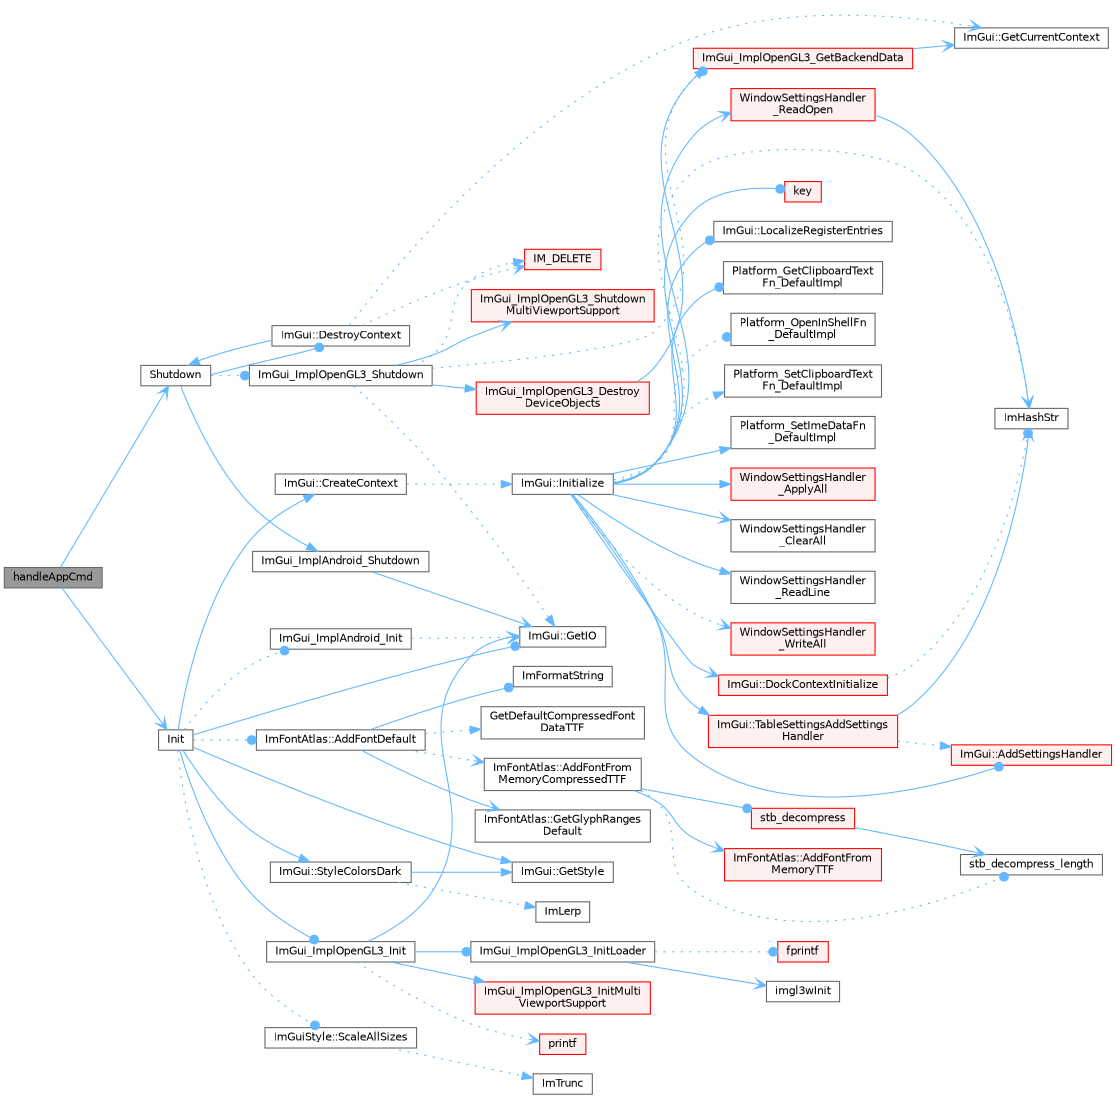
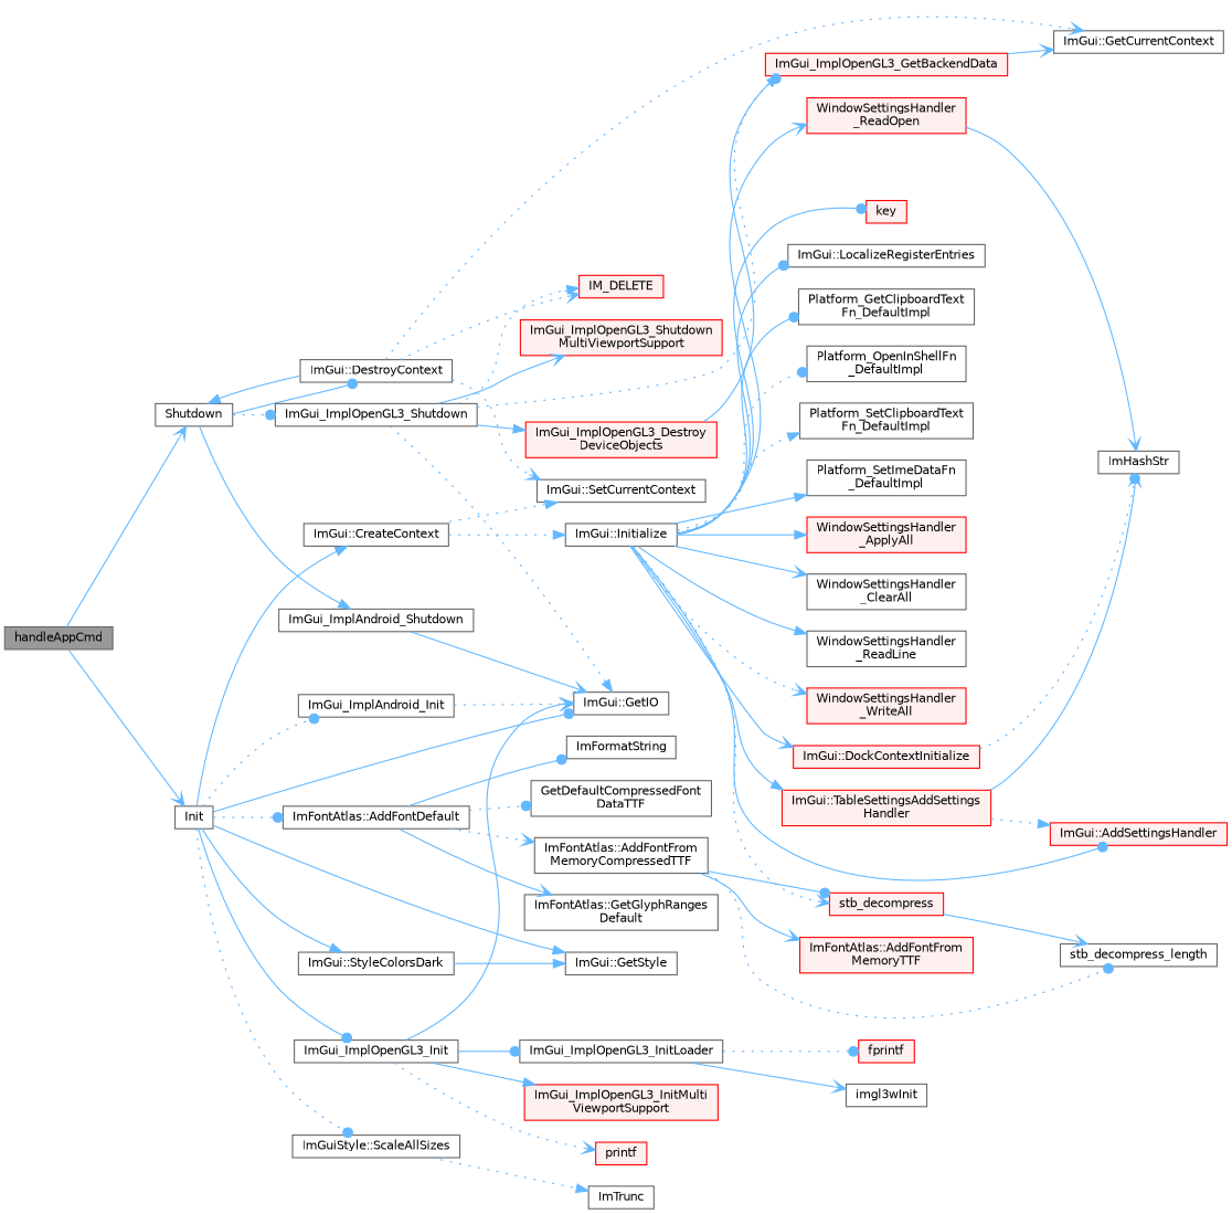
  digraph {
    rankdir=LR
    node [color=grey40 fillcolor=white fontname=Helvetica fontsize=10 shape=box style=filled]
    edge [arrowhead=vee color=steelblue1 fontname=Helvetica fontsize=10 labelfontname=Helvetica labelfontsize=10 style=solid]
    n1 [color=gray40 fillcolor=grey60 fontcolor=black height=0.2 label=handleAppCmd width=0.4]
    n2 [height=0.2 label=Init width=0.4]
    n3 [height=0.2 label=Shutdown width=0.4]
    n4 [height=0.2 label="ImFontAtlas::AddFontDefault" width=0.4]
    n5 [height=0.2 label="ImGui::CreateContext" width=0.4]
    n6 [height=0.2 label="ImGui::GetIO" width=0.4]
    n7 [height=0.2 label="ImGui::GetStyle" width=0.4]
    n8 [height=0.2 label=ImGui_ImplAndroid_Init width=0.4]
    n9 [height=0.2 label=ImGui_ImplOpenGL3_Init width=0.4]
    n10 [height=0.2 label="ImGuiStyle::ScaleAllSizes" width=0.4]
    n11 [height=0.2 label="ImGui::StyleColorsDark" width=0.4]
    n12 [height=0.2 label="ImGui::DestroyContext" width=0.4]
    n13 [height=0.2 label=ImGui_ImplAndroid_Shutdown width=0.4]
    n14 [height=0.2 label=ImGui_ImplOpenGL3_Shutdown width=0.4]
    n15 [height=0.2 label="ImFontAtlas::AddFontFrom\lMemoryCompressedTTF" width=0.4]
    n16 [height=0.2 label="GetDefaultCompressedFont\lDataTTF" width=0.4]
    n17 [height=0.2 label="ImFontAtlas::GetGlyphRanges\lDefault" width=0.4]
    n18 [height=0.2 label=ImFormatString width=0.4]
    n19 [height=0.2 label="ImGui::Initialize" width=0.4]
+   n20 [height=0.2 label="ImGui::SetCurrentContext" width=0.4]
    n21 [height=0.2 label=ImGui_ImplOpenGL3_InitLoader width=0.4]
    n22 [color=red fillcolor="#FFF0F0" height=0.2 label="ImGui_ImplOpenGL3_InitMulti\lViewportSupport" width=0.4]
    n23 [color=red fillcolor="#FFF0F0" height=0.2 label=printf width=0.4]
    n24 [height=0.2 label=ImTrunc width=0.4]
-   n25 [height=0.2 label=ImLerp width=0.4]
    n26 [color=red fillcolor="#FFF0F0" height=0.2 label="ImFontAtlas::AddFontFrom\lMemoryTTF" width=0.4]
    n27 [color=red fillcolor="#FFF0F0" height=0.2 label=stb_decompress width=0.4]
    n28 [height=0.2 label=stb_decompress_length width=0.4]
    n29 [height=0.2 label="ImGui::GetCurrentContext" width=0.4]
    n30 [color=red fillcolor="#FFF0F0" height=0.2 label="ImGui::AddSettingsHandler" width=0.4]
    n31 [color=red fillcolor="#FFF0F0" height=0.2 label="ImGui::DockContextInitialize" width=0.4]
    n32 [height=0.2 label=ImHashStr width=0.4]
    n33 [color=red fillcolor="#FFF0F0" height=0.2 label=key width=0.4]
    n34 [height=0.2 label="ImGui::LocalizeRegisterEntries" width=0.4]
    n35 [height=0.2 label="Platform_GetClipboardText\lFn_DefaultImpl" width=0.4]
    n36 [height=0.2 label="Platform_OpenInShellFn\l_DefaultImpl" width=0.4]
    n37 [height=0.2 label="Platform_SetClipboardText\lFn_DefaultImpl" width=0.4]
    n38 [height=0.2 label="Platform_SetImeDataFn\l_DefaultImpl" width=0.4]
    n39 [color=red fillcolor="#FFF0F0" height=0.2 label="ImGui::TableSettingsAddSettings\lHandler" width=0.4]
    n40 [color=red fillcolor="#FFF0F0" height=0.2 label="WindowSettingsHandler\l_ApplyAll" width=0.4]
    n41 [height=0.2 label="WindowSettingsHandler\l_ClearAll" width=0.4]
    n42 [height=0.2 label="WindowSettingsHandler\l_ReadLine" width=0.4]
    n43 [color=red fillcolor="#FFF0F0" height=0.2 label="WindowSettingsHandler\l_ReadOpen" width=0.4]
    n44 [color=red fillcolor="#FFF0F0" height=0.2 label="WindowSettingsHandler\l_WriteAll" width=0.4]
    n45 [color=red fillcolor="#FFF0F0" height=0.2 label=fprintf width=0.4]
    n46 [height=0.2 label=imgl3wInit width=0.4]
    n47 [color=red fillcolor="#FFF0F0" height=0.2 label=IM_DELETE width=0.4]
    n48 [color=red fillcolor="#FFF0F0" height=0.2 label="ImGui_ImplOpenGL3_Destroy\lDeviceObjects" width=0.4]
    n49 [color=red fillcolor="#FFF0F0" height=0.2 label=ImGui_ImplOpenGL3_GetBackendData width=0.4]
    n50 [color=red fillcolor="#FFF0F0" height=0.2 label="ImGui_ImplOpenGL3_Shutdown\lMultiViewportSupport" width=0.4]
    n1 -> n2
    n1 -> n3
    n2 -> n4 [arrowhead=dot style=dotted]
    n2 -> n5 [arrowhead=normal]
    n2 -> n6 [arrowhead=dot]
    n2 -> n7 [arrowhead=normal]
    n2 -> n8 [arrowhead=dot style=dotted]
    n2 -> n9 [arrowhead=dot]
    n2 -> n10 [arrowhead=dot style=dotted]
    n2 -> n11 [arrowhead=normal]
    n3 -> n12 [arrowhead=dot]
    n3 -> n13 [arrowhead=normal]
    n3 -> n14 [arrowhead=dot style=dotted]
    n4 -> n15 [style=dotted]
-   n4 -> n16 [arrowhead=normal style=dotted]
+   n4 -> n16 [arrowhead=dot style=dotted]
    n4 -> n17
    n4 -> n18 [arrowhead=dot]
    n5 -> n19 [arrowhead=normal style=dotted]
+   n5 -> n20 [arrowhead=normal style=dotted]
    n8 -> n6 [style=dotted]
    n9 -> n6
    n9 -> n21 [arrowhead=dot]
    n9 -> n22 [arrowhead=normal]
    n9 -> n23 [style=dotted]
    n10 -> n24 [arrowhead=normal style=dotted]
    n11 -> n7 [arrowhead=normal]
-   n11 -> n25 [arrowhead=normal style=dotted]
    n12 -> n3 [arrowhead=normal]
+   n12 -> n20 [style=dotted]
    n12 -> n29 [style=dotted]
    n12 -> n47 [style=dotted]
    n13 -> n6
    n14 -> n6 [arrowhead=normal style=dotted]
    n14 -> n47 [arrowhead=normal style=dotted]
    n14 -> n48 [arrowhead=normal]
    n14 -> n49 [arrowhead=dot style=dotted]
    n14 -> n50
    n15 -> n26
    n15 -> n27 [arrowhead=dot]
    n15 -> n28 [arrowhead=dot style=dotted]
    n19 -> n30 [arrowhead=dot]
    n19 -> n31
-   n19 -> n32 [style=dotted]
+   n19 -> n27 [style=dotted]
    n19 -> n33 [arrowhead=dot]
    n19 -> n34 [arrowhead=dot]
    n19 -> n35 [arrowhead=dot]
    n19 -> n36 [arrowhead=dot style=dotted]
    n19 -> n37 [arrowhead=normal style=dotted]
    n19 -> n38 [arrowhead=normal]
    n19 -> n39 [arrowhead=normal]
    n19 -> n40 [arrowhead=normal]
    n19 -> n41
    n19 -> n42 [arrowhead=normal]
    n19 -> n43
    n19 -> n44 [style=dotted]
    n21 -> n45 [arrowhead=dot style=dotted]
    n21 -> n46
    n27 -> n28
    n31 -> n32 [arrowhead=dot style=dotted]
    n39 -> n30 [arrowhead=normal style=dotted]
    n39 -> n32
    n43 -> n32
    n48 -> n49 [arrowhead=normal]
    n49 -> n29
  }
